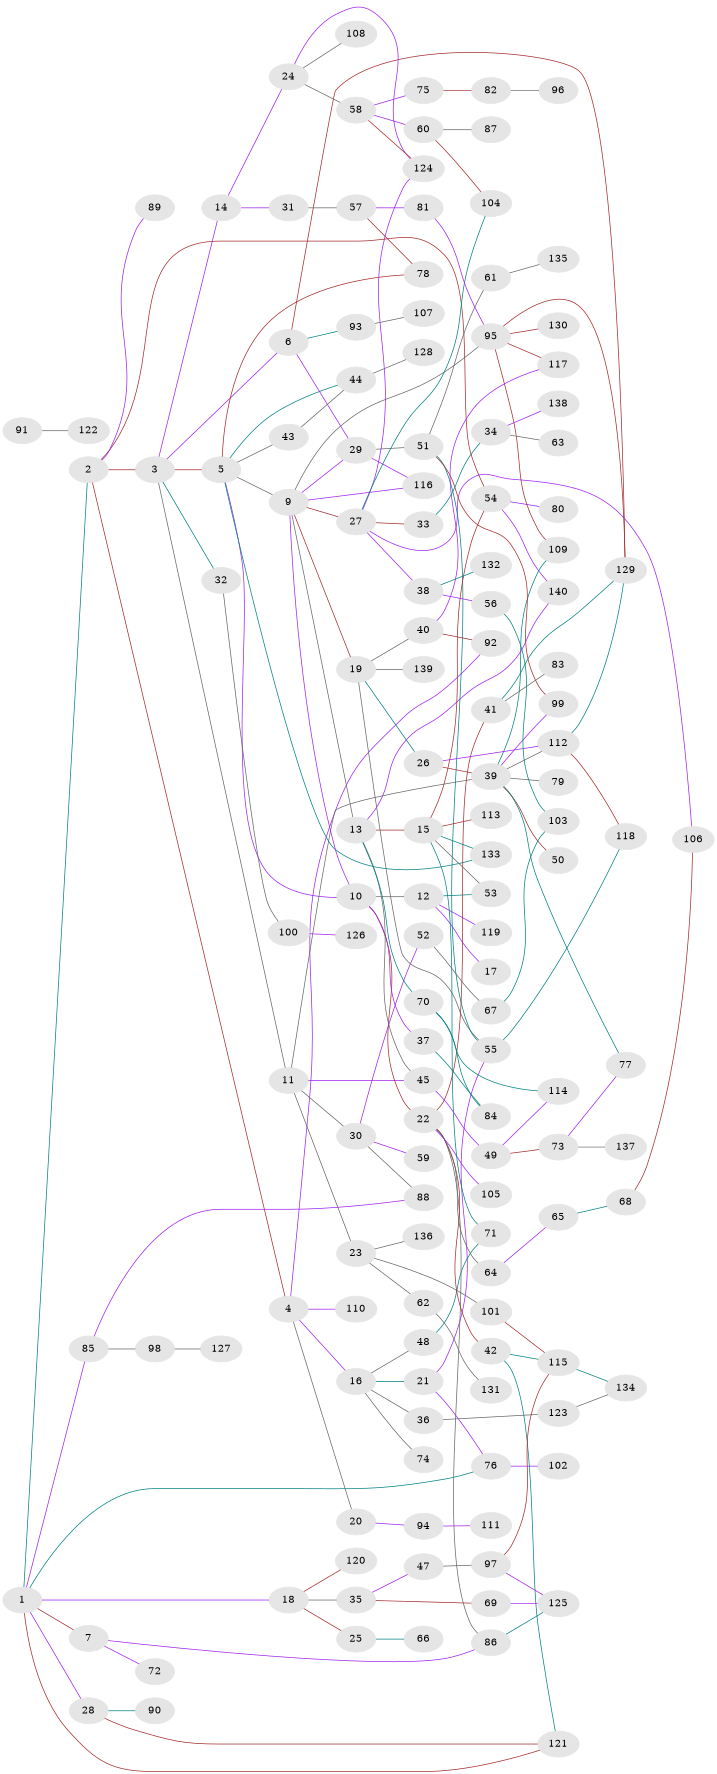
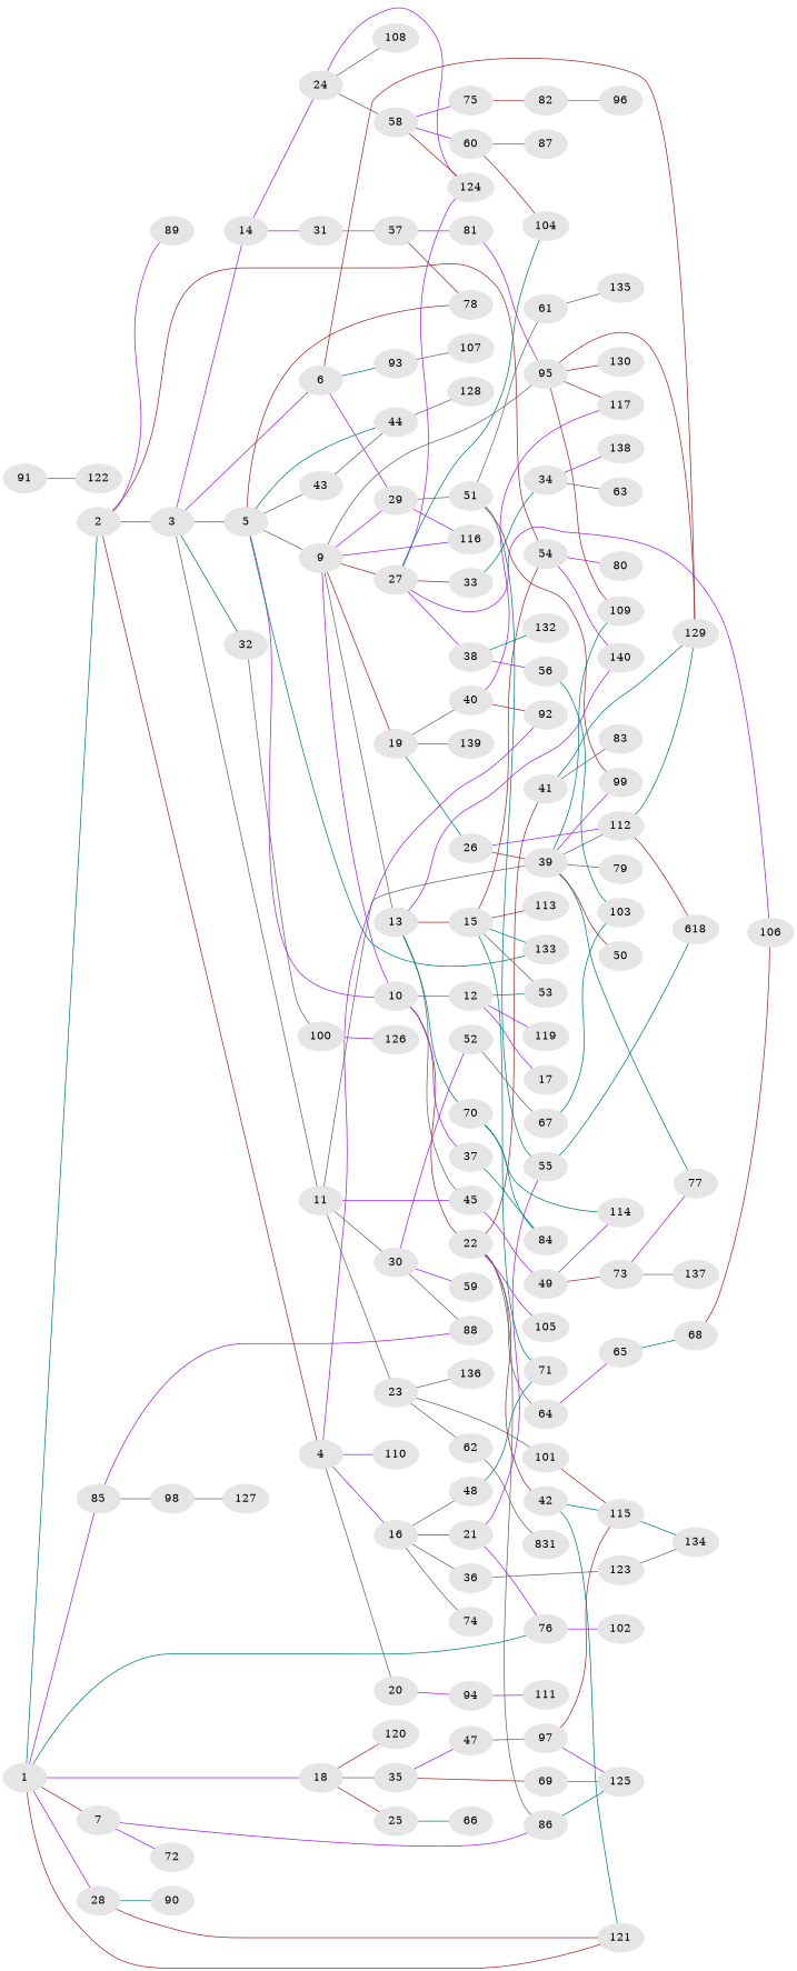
  graph {
    rankdir=LR
    node [color=gray90 style=filled]
    edge [color=purple]
    1
    2
    7
    18
    28
    76
    85
    121
    3
    4
    54
    89
    72
    86
    25
    35
    120
    90
    102
    88
    98
    5
    6
    11
    14
    32
    16
    20
    92
    110
    140
    80
    9
    10
    43
    44
    78
    133
    29
    93
    129
    23
    30
    39
    45
    24
    31
    100
    21
    36
    48
    74
    94
    116
    13
    19
    27
    95
    12
    22
    37
    128
    51
    107
    125
    91
    122
    15
    70
    26
    40
    55
    139
    124
    33
    38
    104
    106
    109
    117
    130
    17
    53
    119
    41
    42
    64
    105
    84
    62
    101
    136
    52
    59
    112
    50
    77
    79
    99
    49
    71
    113
    114
    58
    108
    57
    123
    66
    47
    69
-   118
+   118 [label=618]
    111
    83
    115
    65
-   131
+   131 [label=831]
    60
    75
    34
    56
    132
    61
    67
    97
    81
    126
    63
    138
    134
    103
    73
    137
    135
    87
    82
    68
    96
    127
    1 -- 2 [color=teal]
    1 -- 7 [color=brown]
    1 -- 18
    1 -- 28
    1 -- 76 [color=teal]
    1 -- 85
    1 -- 121 [color=brown]
    2 -- 3 [color=brown]
    2 -- 4 [color=brown]
    2 -- 54 [color=brown]
    2 -- 89
    7 -- 72
    7 -- 86
    18 -- 25 [color=brown]
    18 -- 35 [color=gray40]
    18 -- 120 [color=brown]
    28 -- 121 [color=brown]
    28 -- 90 [color=teal]
    76 -- 102
    85 -- 88
    85 -- 98 [color=gray40]
    3 -- 5 [color=brown]
    3 -- 6
    3 -- 11 [color=gray40]
    3 -- 14
    3 -- 32 [color=teal]
    4 -- 16
    4 -- 20 [color=gray40]
    4 -- 92
    4 -- 110
    54 -- 140
    54 -- 80
    86 -- 125 [color=teal]
    25 -- 66 [color=teal]
    35 -- 47
    35 -- 69 [color=brown]
    98 -- 127 [color=gray40]
    5 -- 9 [color=gray40]
    5 -- 10
    5 -- 43 [color=gray40]
    5 -- 44 [color=teal]
    5 -- 78 [color=brown]
    5 -- 133 [color=teal]
    6 -- 29
    6 -- 93 [color=teal]
    6 -- 129 [color=brown]
    11 -- 23 [color=gray40]
    11 -- 30 [color=gray40]
    11 -- 39 [color=gray40]
    11 -- 45
    14 -- 24
    14 -- 31
    32 -- 100 [color=gray40]
    16 -- 21 [color=teal]
    16 -- 36 [color=gray40]
    16 -- 48 [color=gray40]
    16 -- 74 [color=gray40]
    20 -- 94
    9 -- 10
    9 -- 29
    9 -- 116
    9 -- 13 [color=gray40]
    9 -- 19 [color=brown]
    9 -- 27 [color=brown]
    9 -- 95 [color=gray40]
    10 -- 12 [color=gray40]
    10 -- 22 [color=brown]
    10 -- 37
    43 -- 44 [color=gray40]
    44 -- 128 [color=gray40]
    29 -- 116
    29 -- 51 [color=gray40]
    93 -- 107 [color=gray40]
    23 -- 62 [color=gray40]
    23 -- 101 [color=gray40]
    23 -- 136 [color=gray40]
    30 -- 88 [color=gray40]
    30 -- 52
    30 -- 59
    39 -- 109 [color=teal]
    39 -- 112 [color=gray40]
    39 -- 50 [color=brown]
    39 -- 77 [color=teal]
    39 -- 79 [color=gray40]
    39 -- 99
    45 -- 49
    24 -- 124
    24 -- 58 [color=gray40]
    24 -- 108 [color=gray40]
    31 -- 57 [color=gray40]
    100 -- 126
    21 -- 76
    21 -- 55
    36 -- 123 [color=gray40]
    48 -- 71 [color=teal]
    94 -- 111
    13 -- 140
    13 -- 45 [color=gray40]
    13 -- 15 [color=brown]
    13 -- 70 [color=teal]
    19 -- 26 [color=teal]
    19 -- 40 [color=gray40]
-   19 -- 55 [color=gray40]
    19 -- 139 [color=gray40]
    27 -- 124
    27 -- 33 [color=brown]
    27 -- 38
    27 -- 104 [color=teal]
    27 -- 106
    95 -- 129 [color=brown]
    95 -- 109 [color=brown]
    95 -- 117 [color=brown]
    95 -- 130 [color=brown]
    12 -- 17
    12 -- 53 [color=teal]
    12 -- 119
    22 -- 86 [color=gray40]
    22 -- 41 [color=brown]
    22 -- 42 [color=brown]
    22 -- 64 [color=gray40]
    22 -- 105
    37 -- 84 [color=teal]
    51 -- 55 [color=teal]
    51 -- 99 [color=brown]
    51 -- 61 [color=gray40]
    91 -- 122 [color=gray40]
    15 -- 54 [color=brown]
    15 -- 133 [color=teal]
    15 -- 53 [color=gray40]
    15 -- 71 [color=teal]
    15 -- 113 [color=brown]
    70 -- 84 [color=teal]
    70 -- 114 [color=teal]
    26 -- 39 [color=brown]
    26 -- 112
    40 -- 92 [color=brown]
    40 -- 117
    55 -- 118 [color=teal]
    33 -- 34 [color=teal]
    38 -- 56
    38 -- 132 [color=teal]
    41 -- 129 [color=teal]
    41 -- 83 [color=gray40]
    42 -- 121 [color=teal]
    42 -- 115 [color=teal]
    64 -- 65
    62 -- 131 [color=gray40]
    101 -- 115 [color=brown]
    52 -- 67 [color=gray40]
    112 -- 129 [color=teal]
    112 -- 118 [color=brown]
    49 -- 114
    49 -- 73 [color=brown]
    58 -- 124 [color=brown]
    58 -- 60
    58 -- 75
    57 -- 78 [color=brown]
    57 -- 81
    123 -- 134 [color=gray40]
    47 -- 97 [color=gray40]
    69 -- 125
    115 -- 134 [color=teal]
    65 -- 68 [color=teal]
    60 -- 104 [color=brown]
    60 -- 87 [color=gray40]
    75 -- 82 [color=brown]
    34 -- 63 [color=gray40]
    34 -- 138
    56 -- 103 [color=teal]
    61 -- 135 [color=gray40]
    67 -- 103 [color=teal]
    97 -- 125
    97 -- 115 [color=brown]
    81 -- 95
    73 -- 77
    73 -- 137 [color=gray40]
    82 -- 96 [color=gray40]
    68 -- 106 [color=brown]
  }
